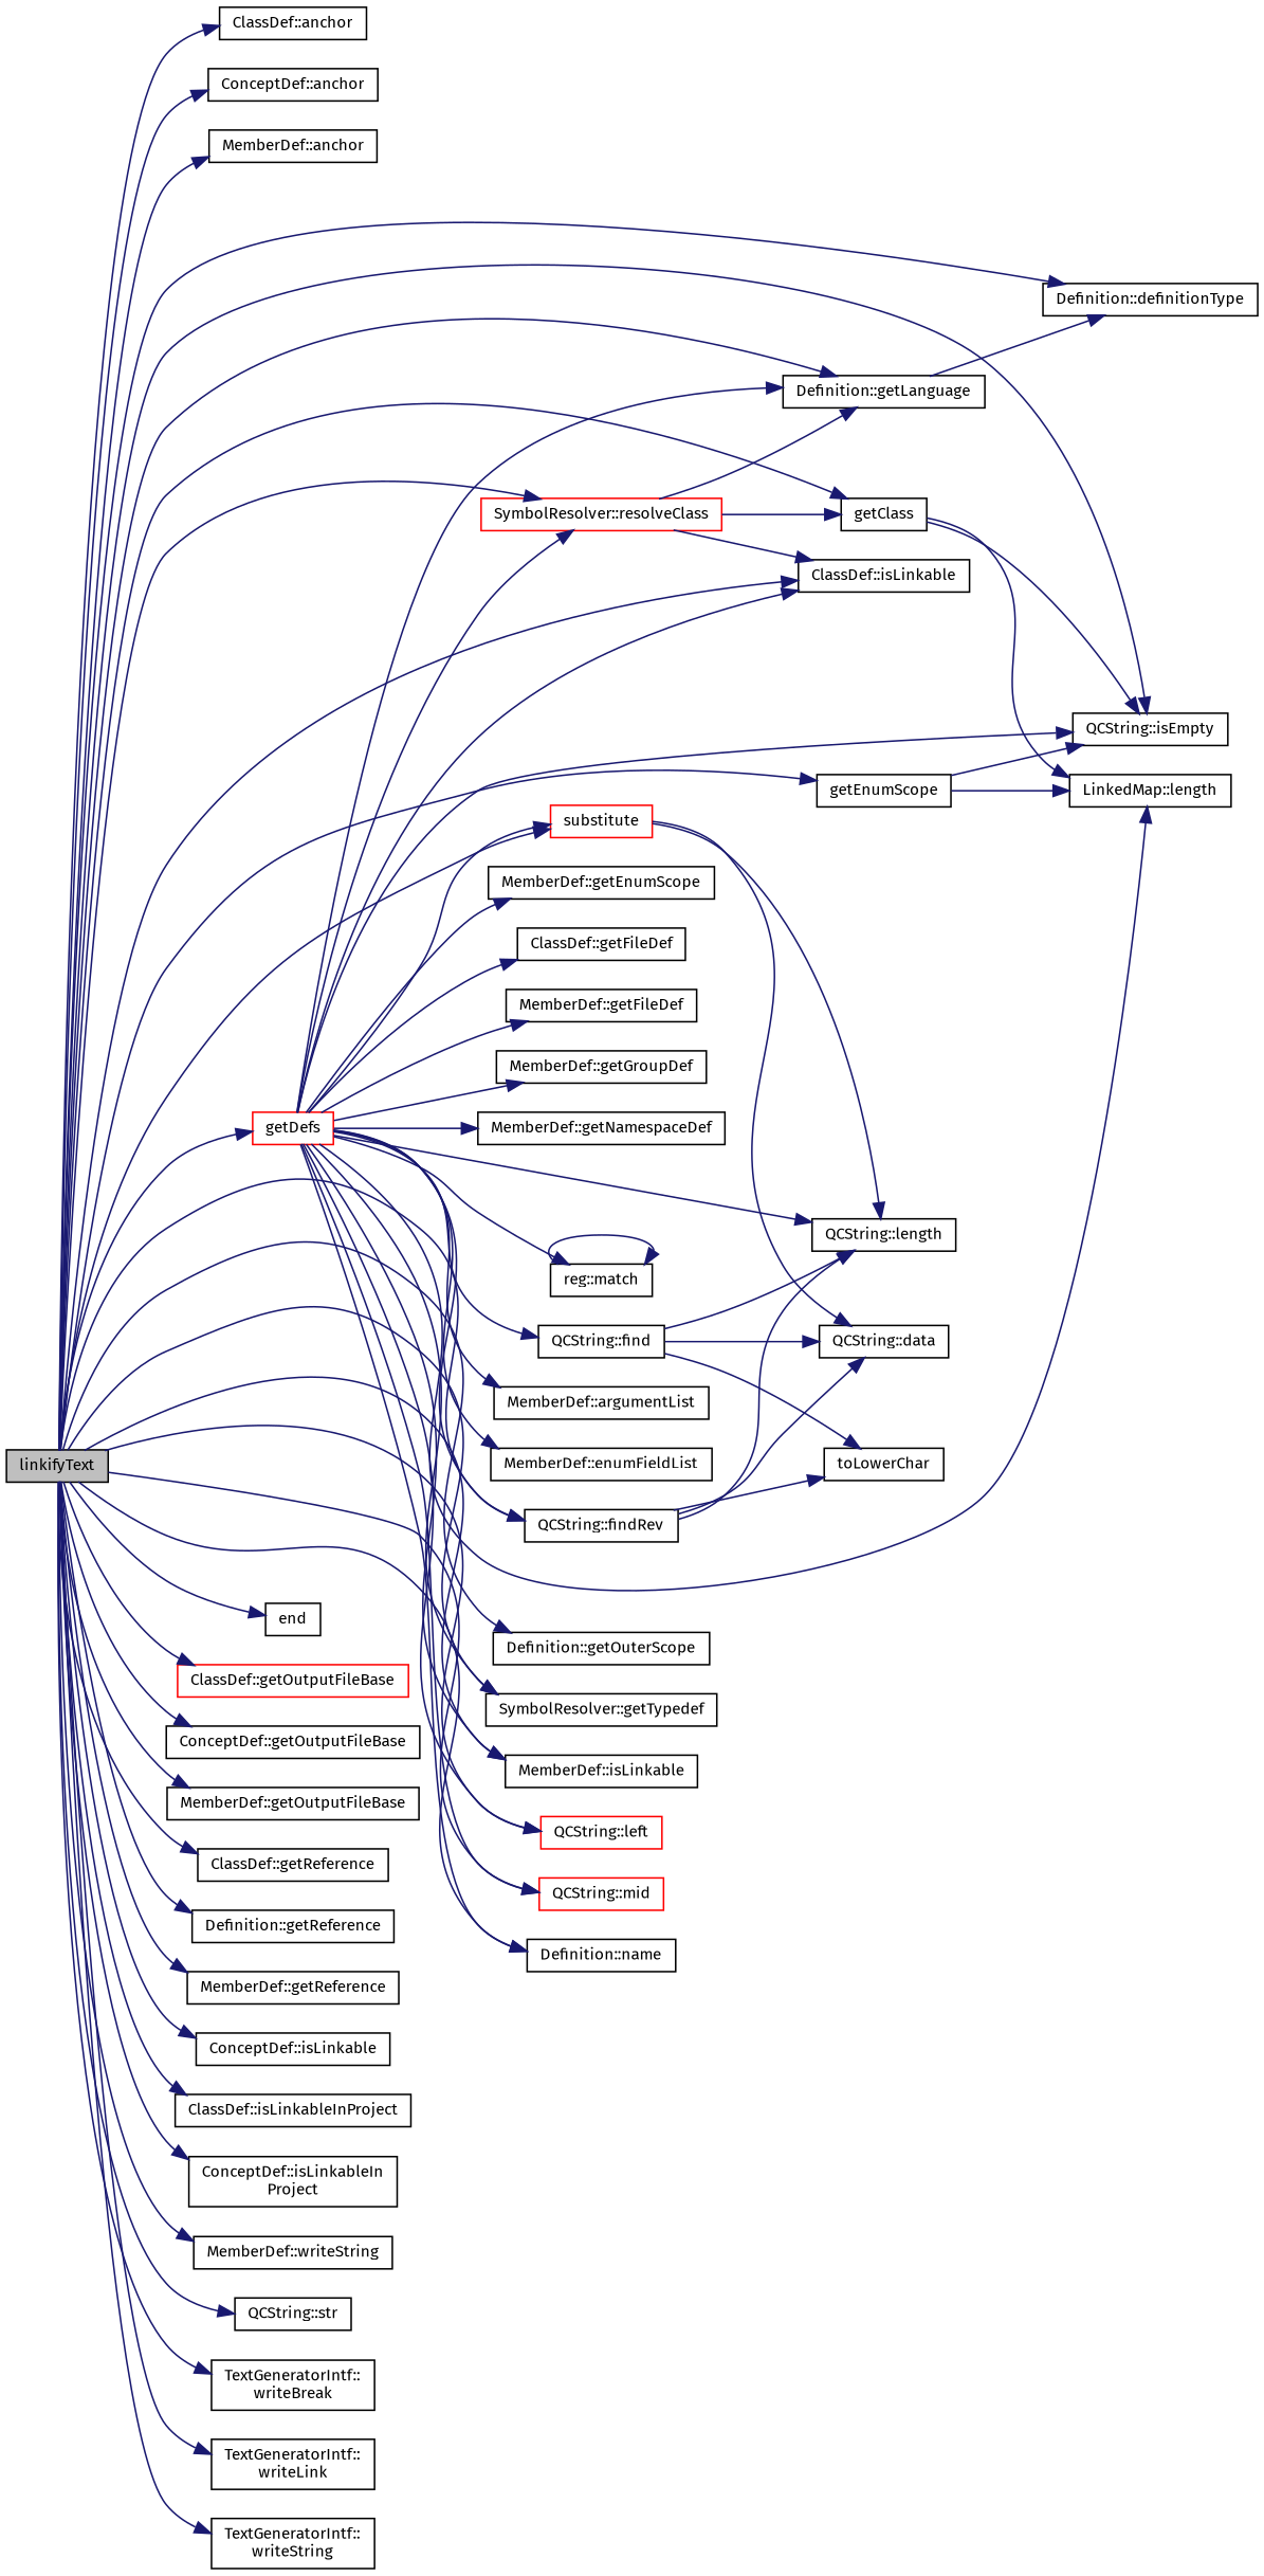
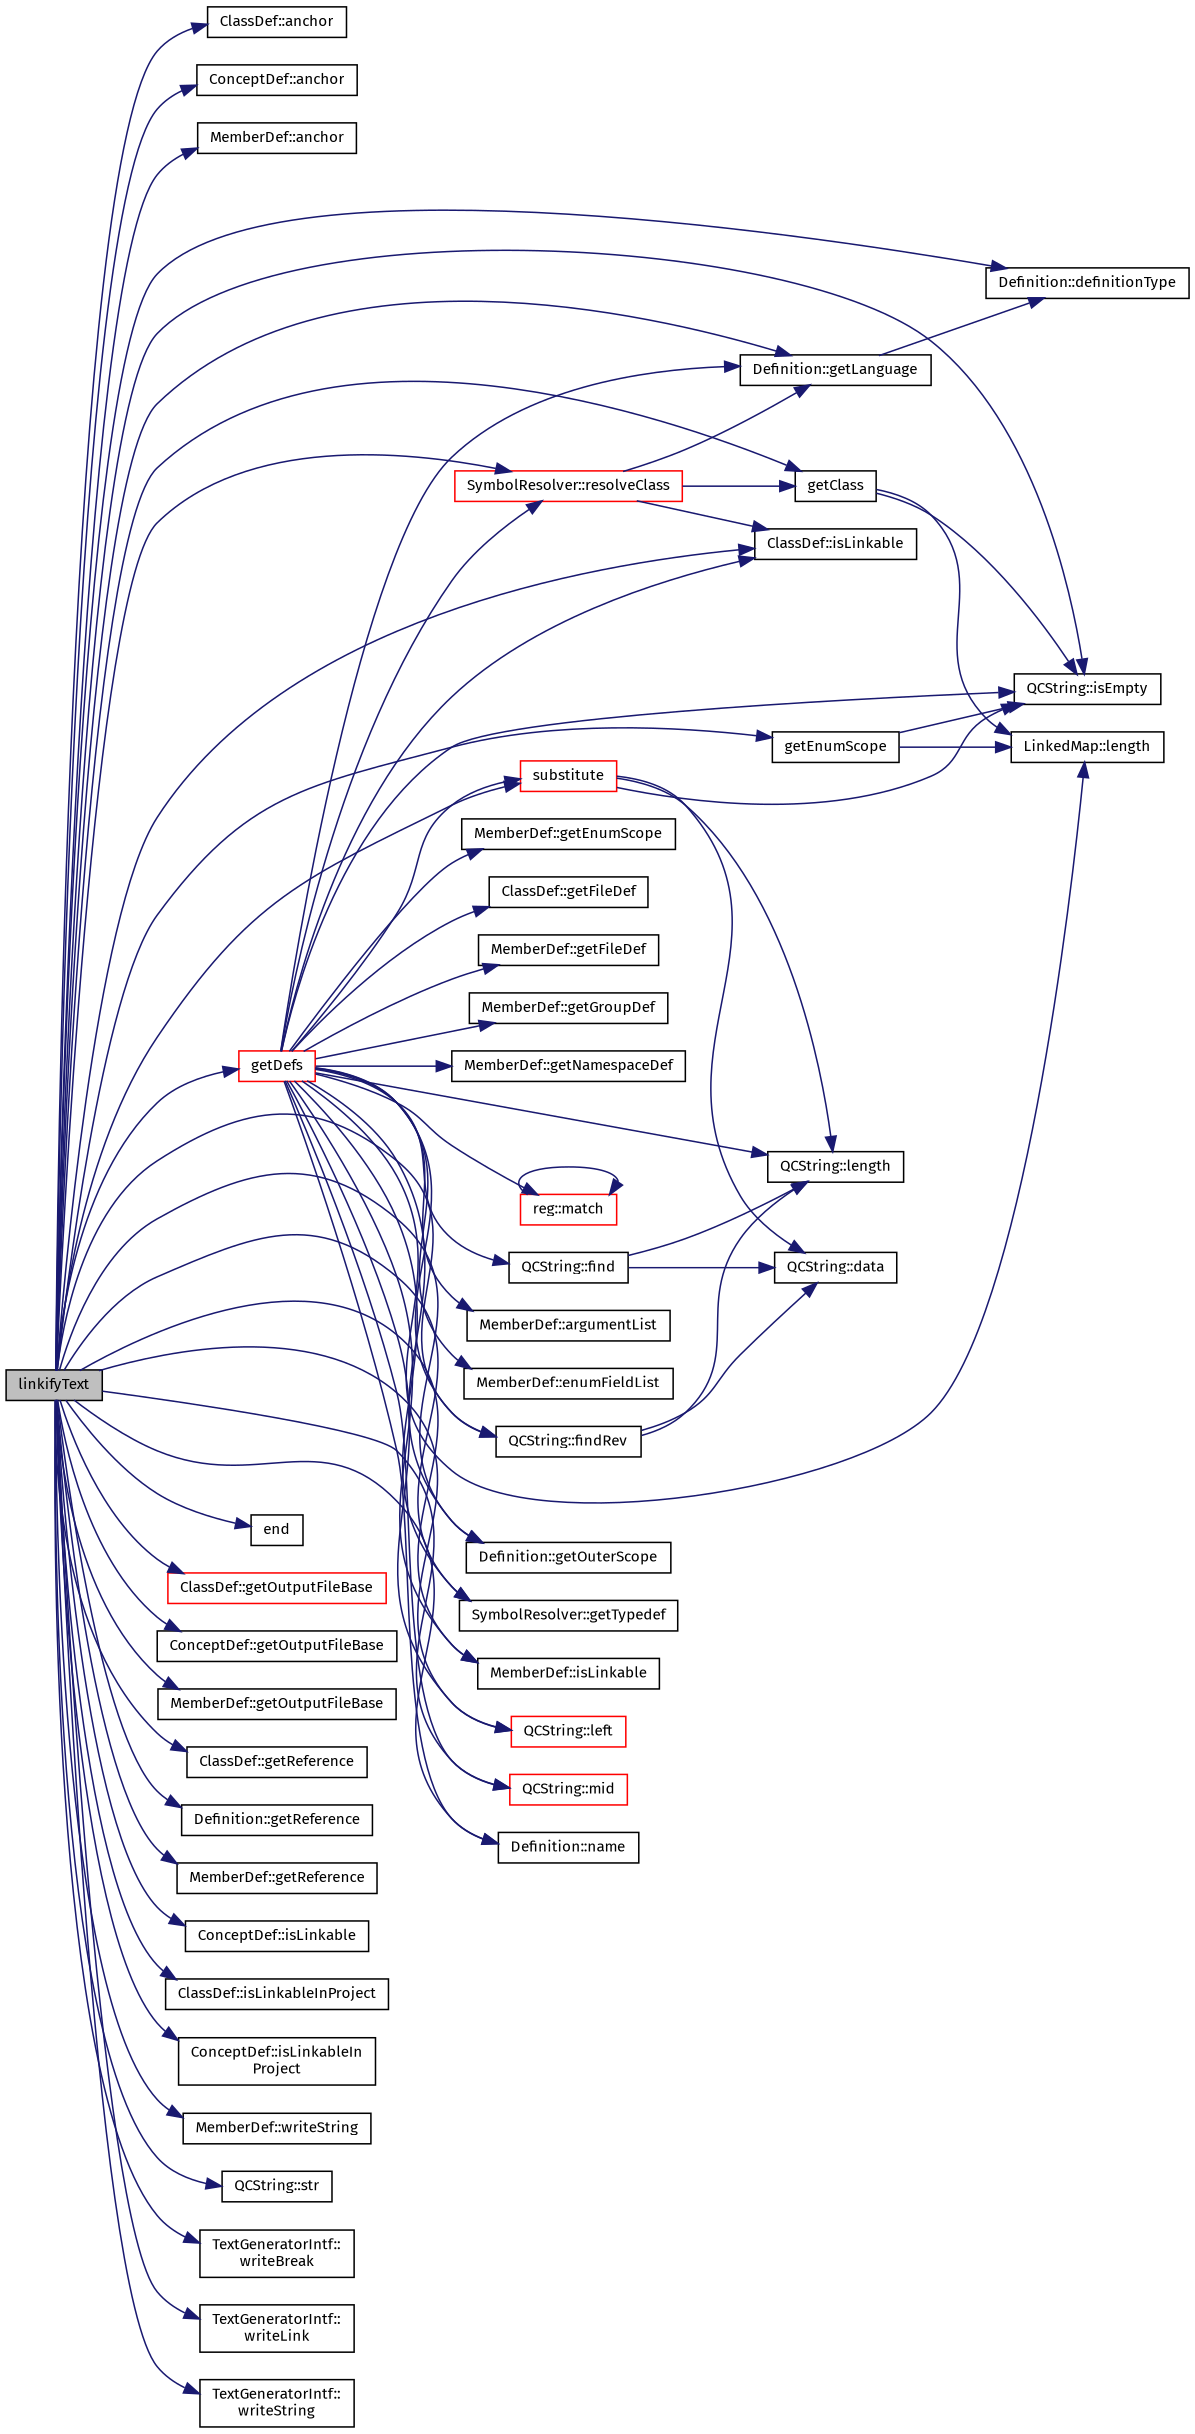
  digraph {
    fontname="Fira Sans"
    rankdir=LR
    node [color=black fillcolor=white fontname="Fira Sans" fontsize=10 shape=record style=filled]
    edge [color=midnightblue fontname="Fira Sans" fontsize=10 labelfontname=Helvetica labelfontsize=10 style=solid]
    n1 [fillcolor=grey75 fontcolor=black height=0.2 label=linkifyText width=0.4]
    n2 [height=0.2 label="ClassDef::anchor" width=0.4]
    n3 [height=0.2 label="ConceptDef::anchor" width=0.4]
    n4 [height=0.2 label="MemberDef::anchor" width=0.4]
    n5 [height=0.2 label="Definition::definitionType" width=0.4]
    n6 [height=0.2 label=end width=0.4]
    n7 [height=0.2 label="QCString::findRev" width=0.4]
    n8 [height=0.2 label=getClass width=0.4]
    n9 [height=0.2 label="QCString::isEmpty" width=0.4]
    n10 [height=0.2 label=getEnumScope width=0.4]
    n11 [color=red height=0.2 label=getDefs width=0.4]
    n12 [height=0.2 label="Definition::getLanguage" width=0.4]
    n13 [height=0.2 label="Definition::getOuterScope" width=0.4]
    n14 [height=0.2 label="SymbolResolver::getTypedef" width=0.4]
    n15 [height=0.2 label="ClassDef::isLinkable" width=0.4]
    n16 [height=0.2 label="MemberDef::isLinkable" width=0.4]
    n17 [color=red height=0.2 label="QCString::left" width=0.4]
    n18 [color=red height=0.2 label="QCString::mid" width=0.4]
    n19 [height=0.2 label="Definition::name" width=0.4]
    n20 [color=red height=0.2 label="SymbolResolver::resolveClass" width=0.4]
    n21 [color=red height=0.2 label=substitute width=0.4]
    n22 [color=red height=0.2 label="ClassDef::getOutputFileBase" width=0.4]
    n23 [height=0.2 label="ConceptDef::getOutputFileBase" width=0.4]
    n24 [height=0.2 label="MemberDef::getOutputFileBase" width=0.4]
    n25 [height=0.2 label="ClassDef::getReference" width=0.4]
    n26 [height=0.2 label="Definition::getReference" width=0.4]
    n27 [height=0.2 label="MemberDef::getReference" width=0.4]
    n28 [height=0.2 label="ConceptDef::isLinkable" width=0.4]
    n29 [height=0.2 label="ClassDef::isLinkableInProject" width=0.4]
    n30 [height=0.2 label="ConceptDef::isLinkableIn\lProject" width=0.4]
    n31 [height=0.2 label="MemberDef::writeString" width=0.4]
    n32 [height=0.2 label="QCString::str" width=0.4]
    n33 [height=0.2 label="TextGeneratorIntf::\lwriteBreak" width=0.4]
    n34 [height=0.2 label="TextGeneratorIntf::\lwriteLink" width=0.4]
    n35 [height=0.2 label="TextGeneratorIntf::\lwriteString" width=0.4]
    n36 [height=0.2 label="QCString::data" width=0.4]
    n37 [height=0.2 label="QCString::length" width=0.4]
-   n38 [height=0.2 label=toLowerChar width=0.4]
    n39 [height=0.2 label="LinkedMap::length" width=0.4]
-   n40 [height=0.2 label="reg::match" width=0.4]
+   n40 [color=red height=0.2 label="reg::match" width=0.4]
    n41 [height=0.2 label="MemberDef::argumentList" width=0.4]
    n42 [height=0.2 label="MemberDef::enumFieldList" width=0.4]
    n43 [height=0.2 label="QCString::find" width=0.4]
    n44 [height=0.2 label="MemberDef::getEnumScope" width=0.4]
    n45 [height=0.2 label="ClassDef::getFileDef" width=0.4]
    n46 [height=0.2 label="MemberDef::getFileDef" width=0.4]
    n47 [height=0.2 label="MemberDef::getGroupDef" width=0.4]
    n48 [height=0.2 label="MemberDef::getNamespaceDef" width=0.4]
    n1 -> n2
    n1 -> n3
    n1 -> n4
    n1 -> n5
    n1 -> n6
    n1 -> n7
    n1 -> n8
    n1 -> n9
    n1 -> n10
    n1 -> n11
    n1 -> n12
    n1 -> n13
    n1 -> n14
    n1 -> n15
    n1 -> n16
    n1 -> n17
    n1 -> n18
    n1 -> n19
    n1 -> n20
    n1 -> n21
    n1 -> n22
    n1 -> n23
    n1 -> n24
    n1 -> n25
    n1 -> n26
    n1 -> n27
    n1 -> n28
    n1 -> n29
    n1 -> n30
    n1 -> n31
    n1 -> n32
    n1 -> n33
    n1 -> n34
    n1 -> n35
    n7 -> n36
    n7 -> n37
-   n7 -> n38
    n8 -> n9
    n8 -> n39
    n10 -> n9
    n10 -> n39
    n11 -> n7
    n11 -> n9
    n11 -> n12
+   n11 -> n13
    n11 -> n14
    n11 -> n15
    n11 -> n16
    n11 -> n17
    n11 -> n18
    n11 -> n19
    n11 -> n20
    n11 -> n21
    n11 -> n37
    n11 -> n39
    n11 -> n40
    n11 -> n41
    n11 -> n42
    n11 -> n43
    n11 -> n44
    n11 -> n45
    n11 -> n46
    n11 -> n47
    n11 -> n48
    n12 -> n5
    n20 -> n8
    n20 -> n12
    n20 -> n15
+   n21 -> n9
    n21 -> n36
    n21 -> n37
    n40 -> n40
    n43 -> n36
    n43 -> n37
-   n43 -> n38
  }
